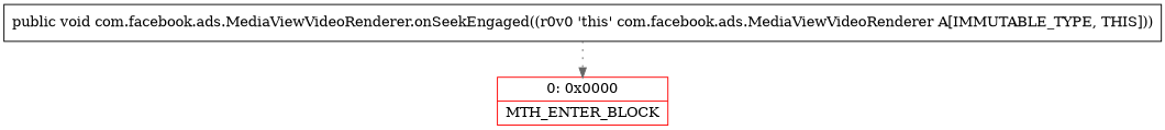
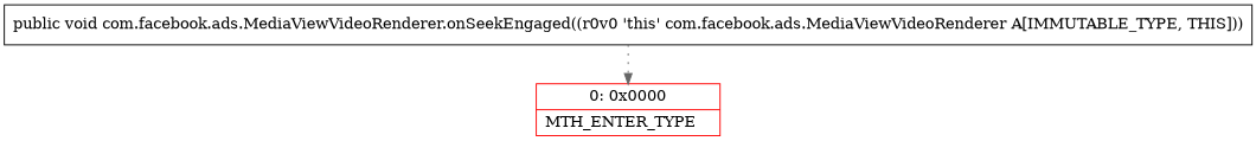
  digraph {
    node [shape=record]
-   n1 [color=red label="{0\:\ 0x0000|MTH_ENTER_BLOCK\l}"]
+   n1 [color=red label="{0\:\ 0x0000|MTH_ENTER_TYPE\l}"]
    n2 [label="{public void com.facebook.ads.MediaViewVideoRenderer.onSeekEngaged((r0v0 'this' com.facebook.ads.MediaViewVideoRenderer A[IMMUTABLE_TYPE, THIS])) }"]
    subgraph cluster_1 {
      label="R(0)"
    }
    n2 -> n1 [color=gray40 style=dotted]
  }
